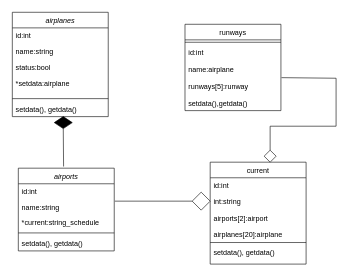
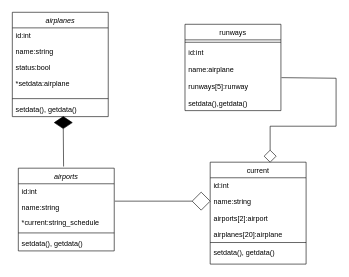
  <mxCell id="0" />
  <mxCell id="1" parent="0" />
  <mxCell id="2" value="airplanes" style="swimlane;fontStyle=2;align=center;verticalAlign=top;childLayout=stackLayout;horizontal=1;startSize=26;horizontalStack=0;resizeParent=1;resizeLast=0;collapsible=1;marginBottom=0;rounded=0;shadow=0;strokeWidth=1;" parent="1" vertex="1"><mxGeometry x="20" y="20" width="160" height="174" as="geometry"><mxRectangle x="230" y="140" width="160" height="26" as="alternateBounds" /></mxGeometry></mxCell>
  <mxCell id="3" value="id:int" style="text;align=left;verticalAlign=top;spacingLeft=4;spacingRight=4;overflow=hidden;rotatable=0;points=[[0,0.5],[1,0.5]];portConstraint=eastwest;" parent="2" vertex="1"><mxGeometry y="26" width="160" height="26" as="geometry" /></mxCell>
  <mxCell id="4" value="name:string" style="text;align=left;verticalAlign=top;spacingLeft=4;spacingRight=4;overflow=hidden;rotatable=0;points=[[0,0.5],[1,0.5]];portConstraint=eastwest;rounded=0;shadow=0;html=0;" parent="2" vertex="1"><mxGeometry y="52" width="160" height="26" as="geometry" /></mxCell>
  <mxCell id="5" value="status:bool&#10;&#10;*setdata:airplane" style="text;align=left;verticalAlign=top;spacingLeft=4;spacingRight=4;overflow=hidden;rotatable=0;points=[[0,0.5],[1,0.5]];portConstraint=eastwest;rounded=0;shadow=0;html=0;" parent="2" vertex="1"><mxGeometry y="78" width="160" height="62" as="geometry" /></mxCell>
  <mxCell id="6" value="" style="line;html=1;strokeWidth=1;align=left;verticalAlign=middle;spacingTop=-1;spacingLeft=3;spacingRight=3;rotatable=0;labelPosition=right;points=[];portConstraint=eastwest;" parent="2" vertex="1"><mxGeometry y="140" width="160" height="8" as="geometry" /></mxCell>
  <mxCell id="7" value="setdata(), getdata()" style="text;align=left;verticalAlign=top;spacingLeft=4;spacingRight=4;overflow=hidden;rotatable=0;points=[[0,0.5],[1,0.5]];portConstraint=eastwest;" parent="2" vertex="1"><mxGeometry y="148" width="160" height="26" as="geometry" /></mxCell>
  <mxCell id="8" value="current" style="swimlane;fontStyle=0;align=center;verticalAlign=top;childLayout=stackLayout;horizontal=1;startSize=26;horizontalStack=0;resizeParent=1;resizeLast=0;collapsible=1;marginBottom=0;rounded=0;shadow=0;strokeWidth=1;" parent="1" vertex="1"><mxGeometry x="350" y="270" width="160" height="170" as="geometry"><mxRectangle x="130" y="380" width="160" height="26" as="alternateBounds" /></mxGeometry></mxCell>
  <mxCell id="9" value="id:int" style="text;align=left;verticalAlign=top;spacingLeft=4;spacingRight=4;overflow=hidden;rotatable=0;points=[[0,0.5],[1,0.5]];portConstraint=eastwest;" parent="8" vertex="1"><mxGeometry y="26" width="160" height="26" as="geometry" /></mxCell>
- <mxCell id="10" value="int:string&#10;&#10;airports[2]:airport&#10;&#10;airplanes[20]:airplane" style="text;align=left;verticalAlign=top;spacingLeft=4;spacingRight=4;overflow=hidden;rotatable=0;points=[[0,0.5],[1,0.5]];portConstraint=eastwest;rounded=0;shadow=0;html=0;" parent="8" vertex="1"><mxGeometry y="52" width="160" height="78" as="geometry" /></mxCell>
+ <mxCell id="10" value="name:string&#10;&#10;airports[2]:airport&#10;&#10;airplanes[20]:airplane" style="text;align=left;verticalAlign=top;spacingLeft=4;spacingRight=4;overflow=hidden;rotatable=0;points=[[0,0.5],[1,0.5]];portConstraint=eastwest;rounded=0;shadow=0;html=0;" parent="8" vertex="1"><mxGeometry y="52" width="160" height="78" as="geometry" /></mxCell>
  <mxCell id="11" value="" style="line;html=1;strokeWidth=1;align=left;verticalAlign=middle;spacingTop=-1;spacingLeft=3;spacingRight=3;rotatable=0;labelPosition=right;points=[];portConstraint=eastwest;" parent="8" vertex="1"><mxGeometry y="130" width="160" height="8" as="geometry" /></mxCell>
  <mxCell id="12" value="setdata(), getdata()" style="text;align=left;verticalAlign=top;spacingLeft=4;spacingRight=4;overflow=hidden;rotatable=0;points=[[0,0.5],[1,0.5]];portConstraint=eastwest;" parent="8" vertex="1"><mxGeometry y="138" width="160" height="26" as="geometry" /></mxCell>
  <mxCell id="13" value="runways" style="swimlane;fontStyle=0;align=center;verticalAlign=top;childLayout=stackLayout;horizontal=1;startSize=26;horizontalStack=0;resizeParent=1;resizeLast=0;collapsible=1;marginBottom=0;rounded=0;shadow=0;strokeWidth=1;" parent="1" vertex="1"><mxGeometry x="308" y="40" width="160" height="144" as="geometry"><mxRectangle x="550" y="140" width="160" height="26" as="alternateBounds" /></mxGeometry></mxCell>
  <mxCell id="14" value="" style="line;html=1;strokeWidth=1;align=left;verticalAlign=middle;spacingTop=-1;spacingLeft=3;spacingRight=3;rotatable=0;labelPosition=right;points=[];portConstraint=eastwest;" parent="13" vertex="1"><mxGeometry y="26" width="160" height="8" as="geometry" /></mxCell>
  <mxCell id="15" value="id:int&#10;&#10;name:airplane&#10;&#10;runways[5]:runway" style="text;align=left;verticalAlign=top;spacingLeft=4;spacingRight=4;overflow=hidden;rotatable=0;points=[[0,0.5],[1,0.5]];portConstraint=eastwest;rounded=0;shadow=0;html=0;" parent="13" vertex="1"><mxGeometry y="34" width="160" height="84" as="geometry" /></mxCell>
  <mxCell id="16" value="setdata(),getdata()" style="text;align=left;verticalAlign=top;spacingLeft=4;spacingRight=4;overflow=hidden;rotatable=0;points=[[0,0.5],[1,0.5]];portConstraint=eastwest;" parent="13" vertex="1"><mxGeometry y="118" width="160" height="26" as="geometry" /></mxCell>
  <mxCell id="17" value="airports" style="swimlane;fontStyle=2;align=center;verticalAlign=top;childLayout=stackLayout;horizontal=1;startSize=26;horizontalStack=0;resizeParent=1;resizeLast=0;collapsible=1;marginBottom=0;rounded=0;shadow=0;strokeWidth=1;" vertex="1" parent="1"><mxGeometry x="30" y="280" width="160" height="138" as="geometry"><mxRectangle x="230" y="140" width="160" height="26" as="alternateBounds" /></mxGeometry></mxCell>
  <mxCell id="18" value="id:int" style="text;align=left;verticalAlign=top;spacingLeft=4;spacingRight=4;overflow=hidden;rotatable=0;points=[[0,0.5],[1,0.5]];portConstraint=eastwest;" vertex="1" parent="17"><mxGeometry y="26" width="160" height="26" as="geometry" /></mxCell>
  <mxCell id="19" value="name:string" style="text;align=left;verticalAlign=top;spacingLeft=4;spacingRight=4;overflow=hidden;rotatable=0;points=[[0,0.5],[1,0.5]];portConstraint=eastwest;rounded=0;shadow=0;html=0;" vertex="1" parent="17"><mxGeometry y="52" width="160" height="26" as="geometry" /></mxCell>
  <mxCell id="20" value="*current:string_schedule" style="text;align=left;verticalAlign=top;spacingLeft=4;spacingRight=4;overflow=hidden;rotatable=0;points=[[0,0.5],[1,0.5]];portConstraint=eastwest;rounded=0;shadow=0;html=0;" vertex="1" parent="17"><mxGeometry y="78" width="160" height="26" as="geometry" /></mxCell>
  <mxCell id="21" value="" style="line;html=1;strokeWidth=1;align=left;verticalAlign=middle;spacingTop=-1;spacingLeft=3;spacingRight=3;rotatable=0;labelPosition=right;points=[];portConstraint=eastwest;" vertex="1" parent="17"><mxGeometry y="104" width="160" height="8" as="geometry" /></mxCell>
  <mxCell id="22" value="setdata(), getdata()" style="text;align=left;verticalAlign=top;spacingLeft=4;spacingRight=4;overflow=hidden;rotatable=0;points=[[0,0.5],[1,0.5]];portConstraint=eastwest;" vertex="1" parent="17"><mxGeometry y="112" width="160" height="26" as="geometry" /></mxCell>
  <mxCell id="23" value="" style="rhombus;whiteSpace=wrap;html=1;" vertex="1" parent="1"><mxGeometry x="440" y="250" width="20" height="20" as="geometry" /></mxCell>
  <mxCell id="24" value="" style="rhombus;whiteSpace=wrap;html=1;" vertex="1" parent="1"><mxGeometry x="320" y="320" width="30" height="30" as="geometry" /></mxCell>
  <mxCell id="25" value="" style="endArrow=none;html=1;" edge="1" parent="1"><mxGeometry width="50" height="50" relative="1" as="geometry"><mxPoint x="560" y="130" as="sourcePoint" /><mxPoint x="469" y="129" as="targetPoint" /></mxGeometry></mxCell>
  <mxCell id="26" value="" style="endArrow=none;html=1;" edge="1" parent="1"><mxGeometry width="50" height="50" relative="1" as="geometry"><mxPoint x="560" y="210" as="sourcePoint" /><mxPoint x="560" y="130" as="targetPoint" /></mxGeometry></mxCell>
  <mxCell id="27" value="" style="endArrow=none;html=1;" edge="1" parent="1"><mxGeometry width="50" height="50" relative="1" as="geometry"><mxPoint x="450" y="210" as="sourcePoint" /><mxPoint x="560" y="210" as="targetPoint" /></mxGeometry></mxCell>
  <mxCell id="28" value="" style="endArrow=none;html=1;exitX=0.5;exitY=0;exitDx=0;exitDy=0;" edge="1" parent="1" source="23"><mxGeometry width="50" height="50" relative="1" as="geometry"><mxPoint x="490" y="170" as="sourcePoint" /><mxPoint x="450" y="210" as="targetPoint" /></mxGeometry></mxCell>
  <mxCell id="29" value="" style="endArrow=none;html=1;" edge="1" parent="1" target="24"><mxGeometry width="50" height="50" relative="1" as="geometry"><mxPoint x="191" y="335" as="sourcePoint" /><mxPoint x="350" y="300" as="targetPoint" /></mxGeometry></mxCell>
  <mxCell id="30" value="" style="rhombus;whiteSpace=wrap;html=1;fillColor=#000000;" vertex="1" parent="1"><mxGeometry x="90" y="194" width="30" height="20" as="geometry" /></mxCell>
  <mxCell id="31" value="" style="endArrow=none;html=1;entryX=0.5;entryY=1;entryDx=0;entryDy=0;exitX=0.472;exitY=-0.02;exitDx=0;exitDy=0;exitPerimeter=0;" edge="1" parent="1" source="17" target="30"><mxGeometry width="50" height="50" relative="1" as="geometry"><mxPoint x="130" y="240" as="sourcePoint" /><mxPoint x="180" y="190" as="targetPoint" /></mxGeometry></mxCell>
